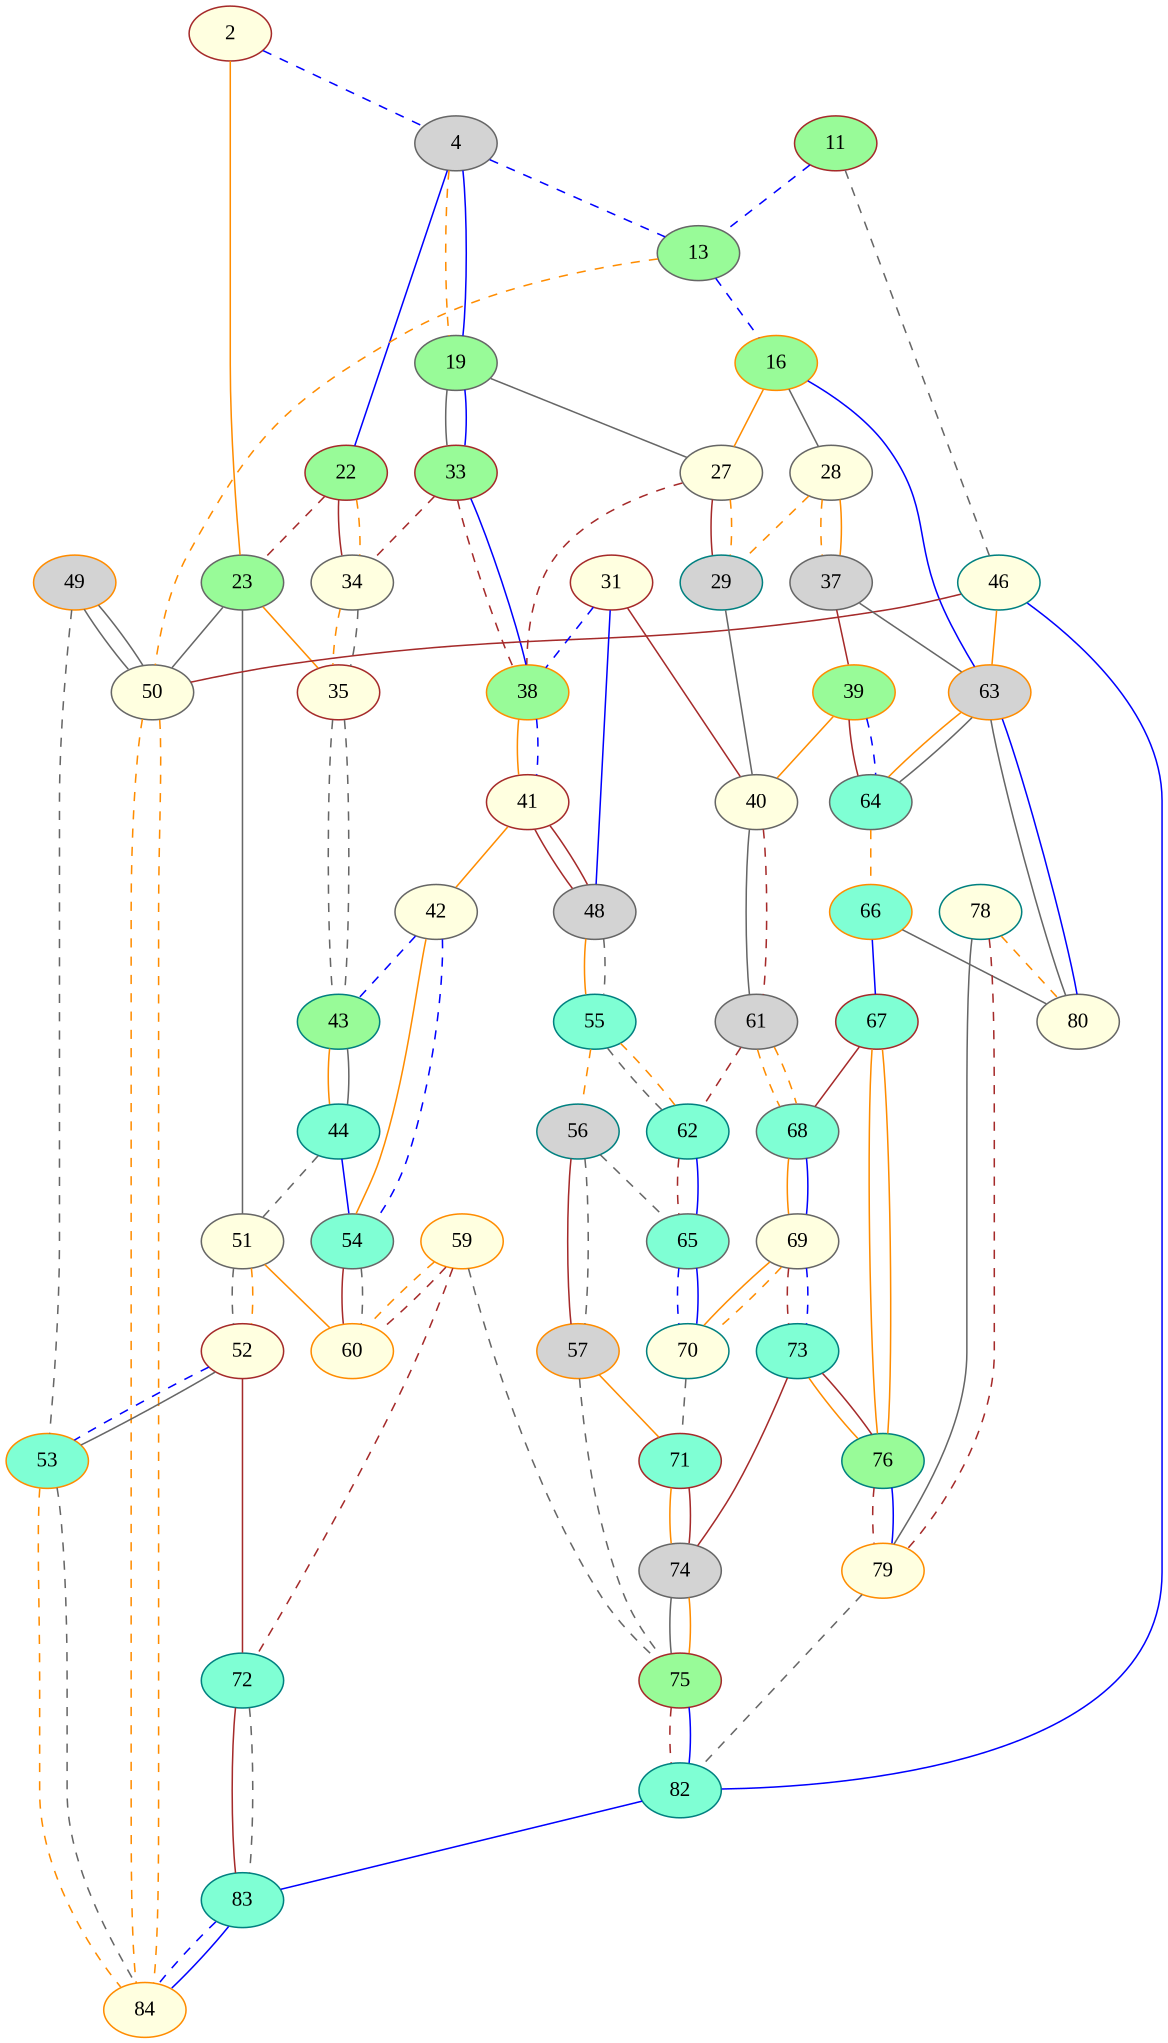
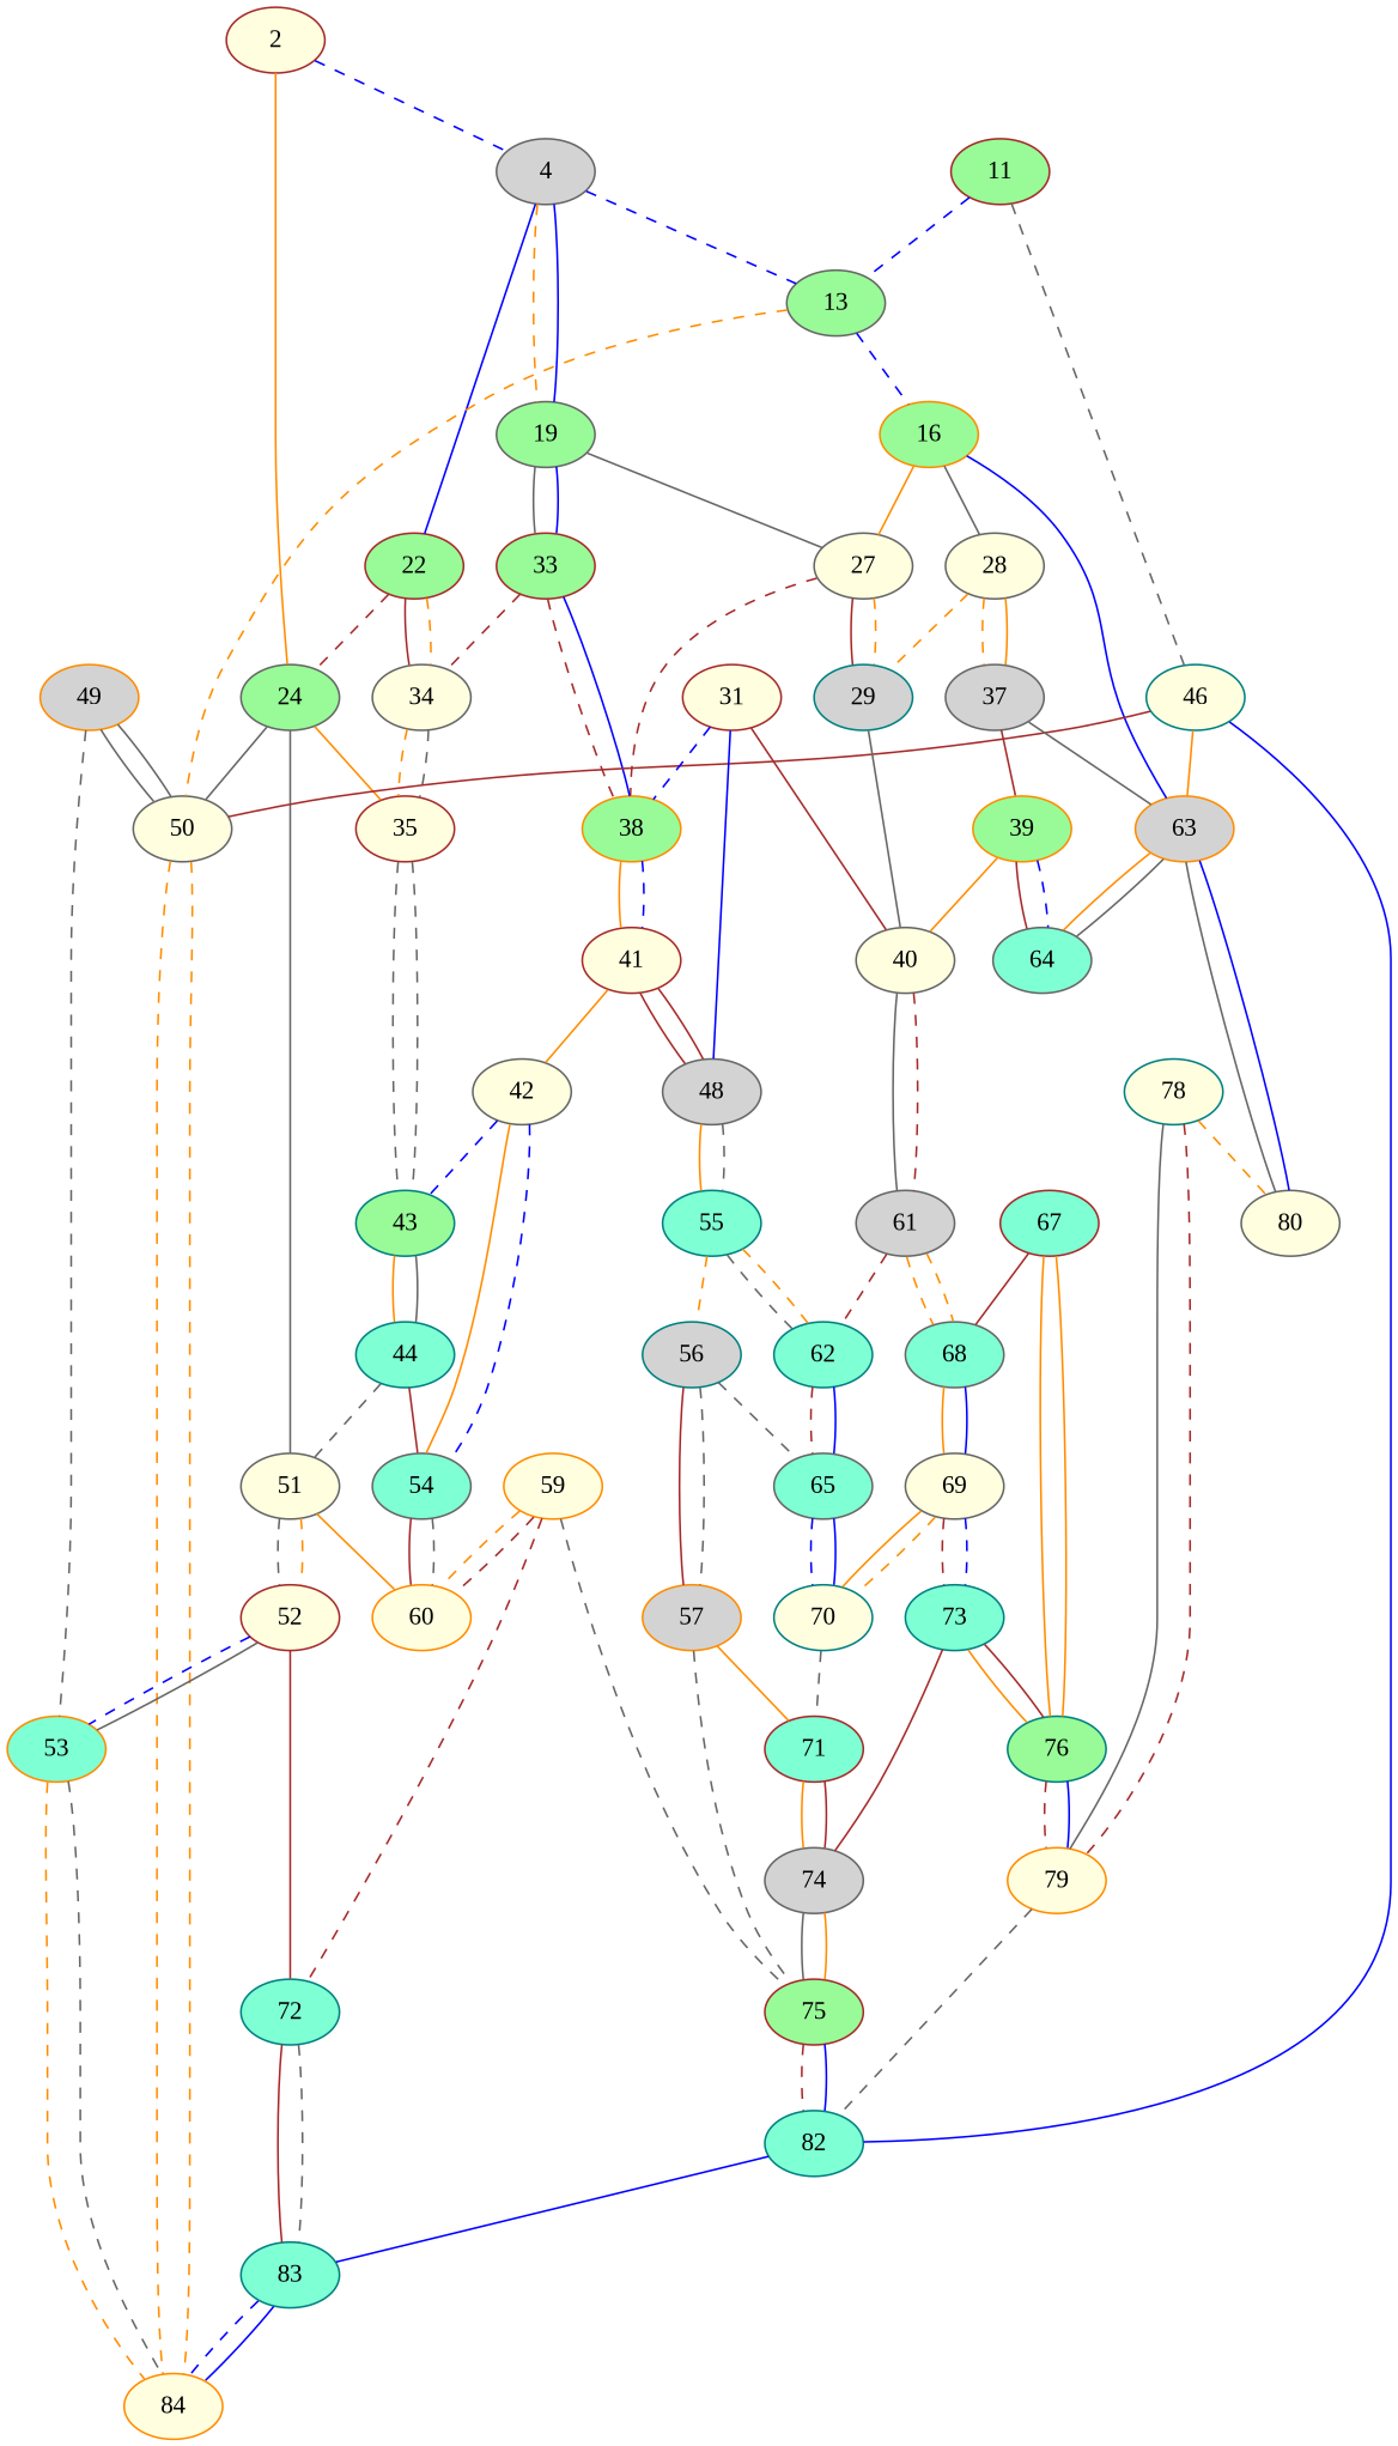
  graph {
    fontname="Liberation Serif"
    node [color=gray40 fillcolor=lightyellow fontname="Liberation Serif" style=filled]
    edge [color=darkorange fontname="Liberation Serif" style=solid]
    2 [color=brown super="+1"]
    4 [fillcolor=lightgrey super="+3"]
-   24 [fillcolor=palegreen super="+23+22+20" label=23]
+   24 [fillcolor=palegreen super="+23+22+20"]
    13 [fillcolor=palegreen super="+5+6"]
    19 [fillcolor=palegreen]
    n6 [color=brown fillcolor=palegreen label=22]
    50 [super="+10+25"]
    35 [color=brown]
    51 [super="+45"]
    16 [color=darkorange fillcolor=palegreen super="+15"]
    27 [super="+17+18"]
    33 [color=brown fillcolor=palegreen]
    34
    11 [color=brown fillcolor=palegreen]
    46 [color=teal super="+12"]
    63 [color=darkorange fillcolor=lightgrey super="+47+36+14"]
    82 [color=teal fillcolor=aquamarine super="+81"]
    28 [super="+26"]
    84 [color=darkorange]
    29 [color=teal fillcolor=lightgrey]
    38 [color=darkorange fillcolor=palegreen super="+32"]
    37 [fillcolor=lightgrey]
    64 [fillcolor=aquamarine]
    80 [super="+77"]
    43 [color=teal fillcolor=palegreen]
    52 [color=brown]
    60 [color=darkorange]
    40 [super="+30"]
    41 [color=brown]
    39 [color=darkorange fillcolor=palegreen]
    61 [fillcolor=lightgrey]
    31 [color=brown]
    48 [fillcolor=lightgrey]
    55 [color=teal fillcolor=aquamarine]
    44 [color=teal fillcolor=aquamarine]
    42
-   66 [color=darkorange fillcolor=aquamarine]
    62 [color=teal fillcolor=aquamarine]
    68 [fillcolor=aquamarine]
    54 [fillcolor=aquamarine]
    83 [color=teal fillcolor=aquamarine]
    56 [color=teal fillcolor=lightgrey]
    49 [color=darkorange fillcolor=lightgrey]
    53 [color=darkorange fillcolor=aquamarine]
    72 [color=teal fillcolor=aquamarine]
    57 [color=darkorange fillcolor=lightgrey]
    65 [fillcolor=aquamarine]
    71 [color=brown fillcolor=aquamarine]
    75 [color=brown fillcolor=palegreen super="+58"]
    70 [color=teal]
    74 [fillcolor=lightgrey]
    59 [color=darkorange]
    69
    67 [color=brown fillcolor=aquamarine]
    76 [color=teal fillcolor=palegreen]
    79 [color=darkorange]
    73 [color=teal fillcolor=aquamarine]
    78 [color=teal]
    2 -- 4 [color=blue style=dashed]
    2 -- 24 [weight=2]
    4 -- 13 [color=blue style=dashed]
    4 -- 19 [style=dashed]
    4 -- 19 [color=blue]
    4 -- n6 [color=blue]
    24 -- 50 [color=gray40 weight=2]
    24 -- 35
    24 -- 51 [color=gray40]
    13 -- 50 [style=dashed]
    13 -- 16 [color=blue style=dashed]
    19 -- 27 [color=gray40]
    19 -- 33 [color=gray40]
    19 -- 33 [color=blue]
    n6 -- 24 [color=brown style=dashed]
    n6 -- 34 [color=brown]
    n6 -- 34 [style=dashed]
    50 -- 84 [style=dashed]
    50 -- 84 [style=dashed]
    35 -- 43 [color=gray40 style=dashed]
    35 -- 43 [color=gray40 style=dashed]
    51 -- 52 [color=gray40 style=dashed]
    51 -- 52 [style=dashed]
    51 -- 60
    16 -- 27
    16 -- 63 [color=blue]
    16 -- 28 [color=gray40]
    27 -- 29 [color=brown]
    27 -- 29 [style=dashed]
    27 -- 38 [color=brown style=dashed]
    33 -- 34 [color=brown style=dashed]
    33 -- 38 [color=brown style=dashed]
    33 -- 38 [color=blue]
    34 -- 35 [style=dashed]
    34 -- 35 [color=gray40 style=dashed]
    11 -- 13 [color=blue style=dashed]
    11 -- 46 [color=gray40 style=dashed]
    46 -- 50 [color=brown weight=2]
    46 -- 63 [weight=2]
    46 -- 82 [color=blue]
    63 -- 64
    63 -- 64 [color=gray40]
    63 -- 80 [color=gray40]
    63 -- 80 [color=blue]
    82 -- 83 [color=blue]
    28 -- 29 [style=dashed]
    28 -- 37 [style=dashed]
    28 -- 37
    29 -- 40 [color=gray40]
    38 -- 41
    38 -- 41 [color=blue style=dashed]
    37 -- 63 [color=gray40]
    37 -- 39 [color=brown]
-   64 -- 66 [style=dashed]
    43 -- 44
    43 -- 44 [color=gray40]
    52 -- 53 [color=blue style=dashed]
    52 -- 53 [color=gray40]
    52 -- 72 [color=brown]
    40 -- 61 [color=gray40]
    40 -- 61 [color=brown style=dashed]
    41 -- 48 [color=brown]
    41 -- 48 [color=brown]
    41 -- 42
    39 -- 64 [color=brown]
    39 -- 64 [color=blue style=dashed]
    39 -- 40
    61 -- 62 [color=brown style=dashed]
    61 -- 68 [style=dashed]
    61 -- 68 [style=dashed]
    31 -- 38 [color=blue style=dashed]
    31 -- 40 [color=brown]
    31 -- 48 [color=blue]
    48 -- 55
    48 -- 55 [color=gray40 style=dashed]
    55 -- 62 [color=gray40 style=dashed]
    55 -- 62 [style=dashed]
    55 -- 56 [style=dashed]
    44 -- 51 [color=gray40 style=dashed]
-   44 -- 54 [color=blue]
+   44 -- 54 [color=brown]
    42 -- 43 [color=blue style=dashed]
    42 -- 54
    42 -- 54 [color=blue style=dashed]
-   66 -- 80 [color=gray40]
-   66 -- 67 [color=blue]
    62 -- 65 [color=brown style=dashed]
    62 -- 65 [color=blue]
    68 -- 69
    68 -- 69 [color=blue]
    54 -- 60 [color=brown]
    54 -- 60 [color=gray40 style=dashed]
    83 -- 84 [color=blue style=dashed]
    83 -- 84 [color=blue]
    56 -- 57 [color=brown]
    56 -- 57 [color=gray40 style=dashed]
    56 -- 65 [color=gray40 style=dashed]
    49 -- 50 [color=gray40 weight=2]
    49 -- 50 [color=gray40]
    49 -- 53 [color=gray40 style=dashed]
    53 -- 84 [style=dashed]
    53 -- 84 [color=gray40 style=dashed]
    72 -- 83 [color=brown]
    72 -- 83 [color=gray40 style=dashed]
    57 -- 71
    57 -- 75 [color=gray40 style=dashed]
    65 -- 70 [color=blue style=dashed]
    65 -- 70 [color=blue]
    71 -- 74
    71 -- 74 [color=brown]
    75 -- 82 [color=brown style=dashed]
    75 -- 82 [color=blue]
    70 -- 71 [color=gray40 style=dashed]
    74 -- 75 [color=gray40]
    74 -- 75
    59 -- 60 [style=dashed]
    59 -- 60 [color=brown style=dashed]
    59 -- 72 [color=brown style=dashed]
    59 -- 75 [color=gray40 style=dashed]
    69 -- 70
    69 -- 70 [style=dashed]
    69 -- 73 [color=brown style=dashed]
    69 -- 73 [color=blue style=dashed]
    67 -- 68 [color=brown]
    67 -- 76
    67 -- 76
    76 -- 79 [color=brown style=dashed]
    76 -- 79 [color=blue]
    79 -- 82 [color=gray40 style=dashed]
    73 -- 74 [color=brown]
    73 -- 76
    73 -- 76 [color=brown]
    78 -- 80 [style=dashed weight=2]
    78 -- 79 [color=gray40]
    78 -- 79 [color=brown style=dashed]
  }
